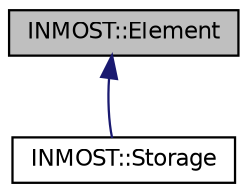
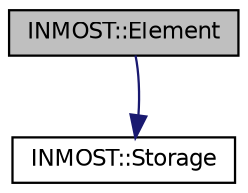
  digraph {
    node [color=black fontname=Helvetica fontsize=10 shape=record style=filled]
    n1 [fillcolor=grey75 fontcolor=black height=0.2 label="INMOST::Element" width=0.4]
    n2 [fillcolor=white height=0.2 label="INMOST::Storage" width=0.4]
-   n1 -> n2 [color=midnightblue dir=back fontname=Helvetica fontsize=10 labelfontname=Helvetica labelfontsize=10 style=solid]
+   n2 -> n1 [color=midnightblue dir=back fontname=Helvetica fontsize=10 labelfontname=Helvetica labelfontsize=10 style=solid]
  }
